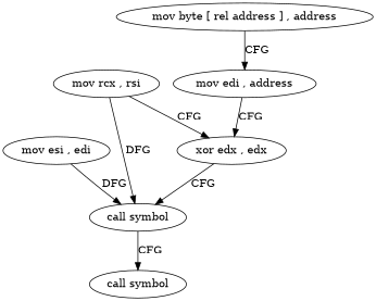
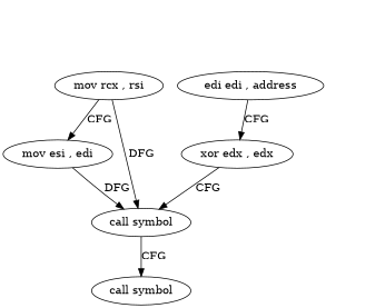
  digraph {
    n1 [label="mov rcx , rsi"]
    n2 [label="mov esi , edi"]
    n3 [label="call symbol"]
    n4 [label="call symbol"]
-   n5 [label="mov byte [ rel address ] , address"]
-   n6 [label="mov edi , address"]
+   n6 [label="edi edi , address"]
    n7 [label="xor edx , edx"]
-   n1 -> n7 [label=CFG]
+   n1 -> n2 [label=CFG]
    n1 -> n3 [label=DFG]
    n2 -> n3 [label=DFG]
    n3 -> n4 [label=CFG]
-   n5 -> n6 [label=CFG]
    n6 -> n7 [label=CFG]
    n7 -> n3 [label=CFG]
  }
